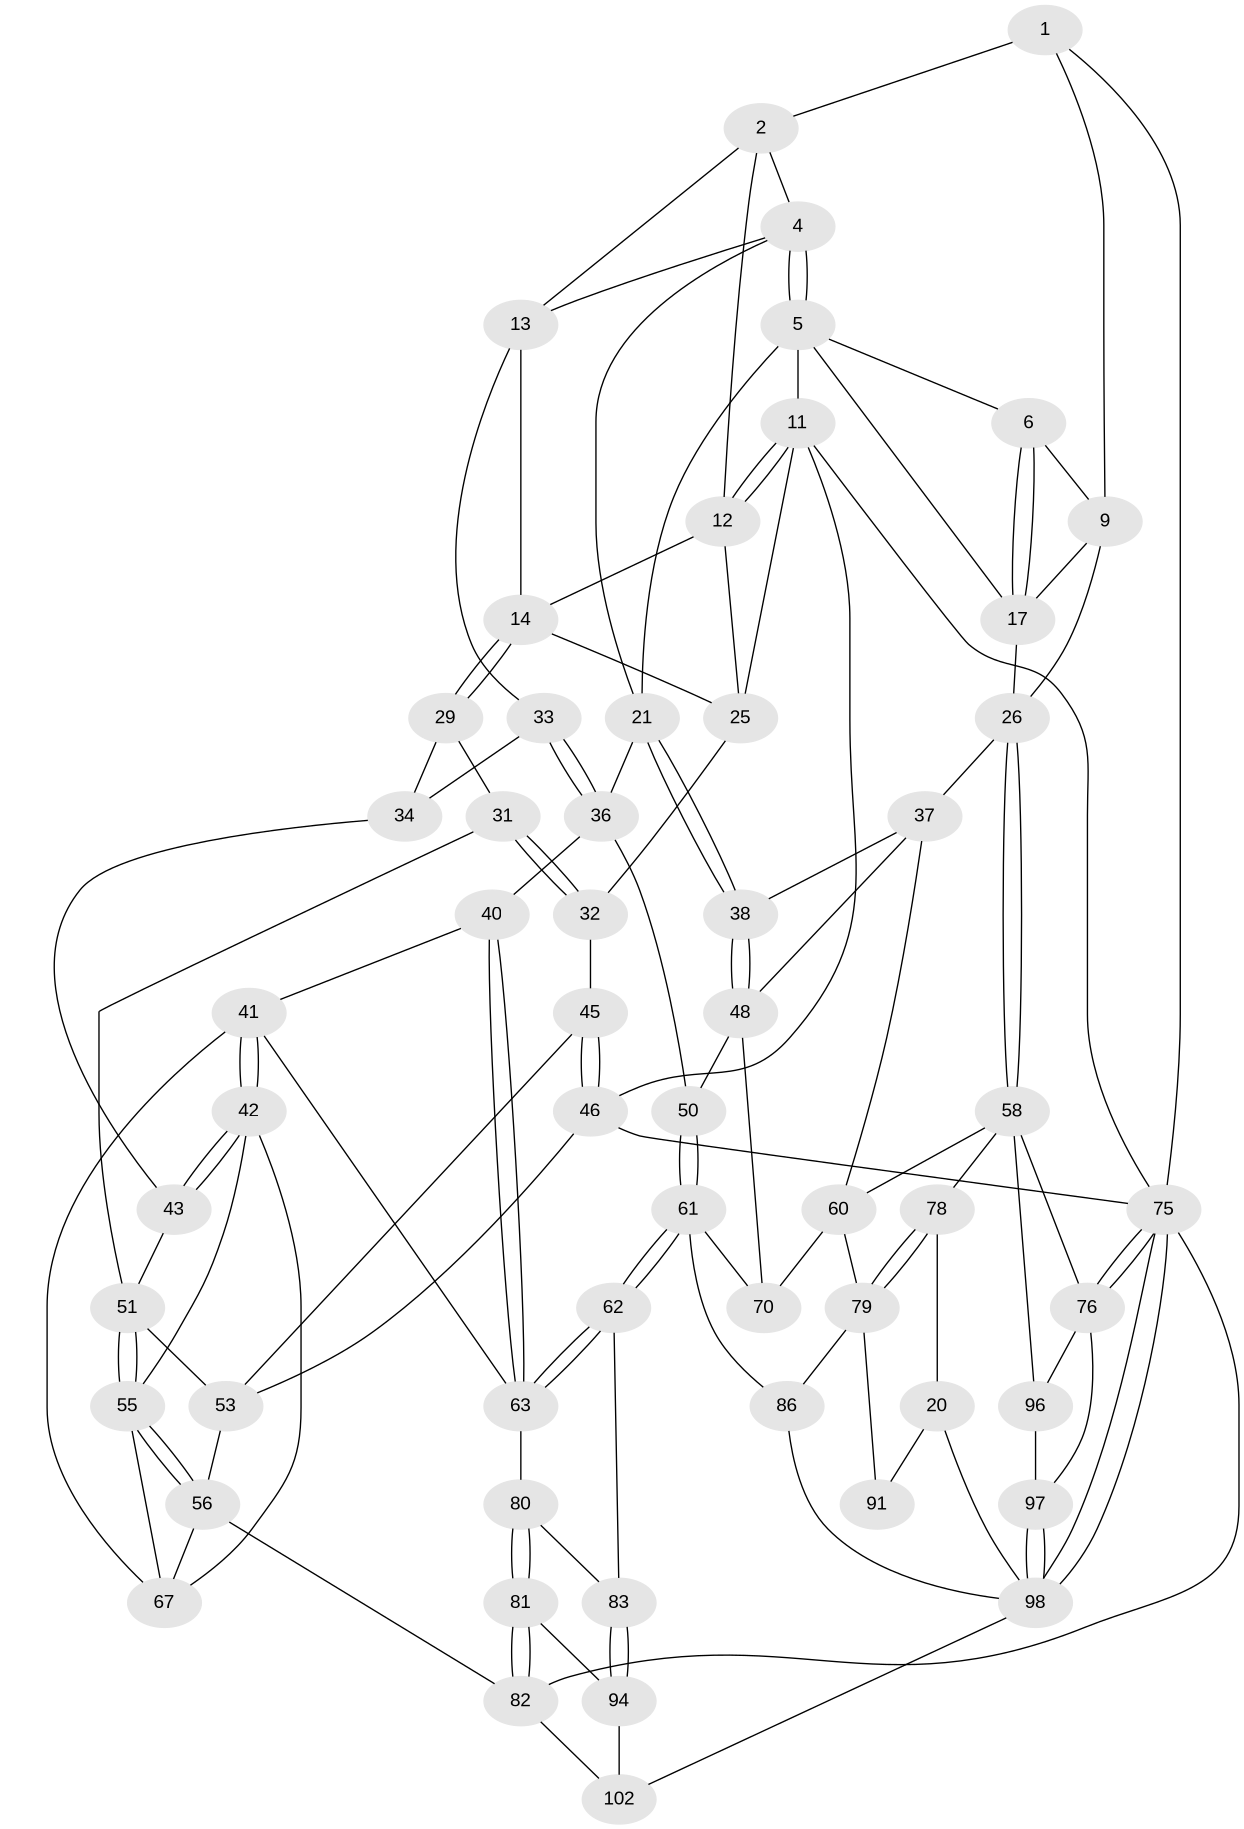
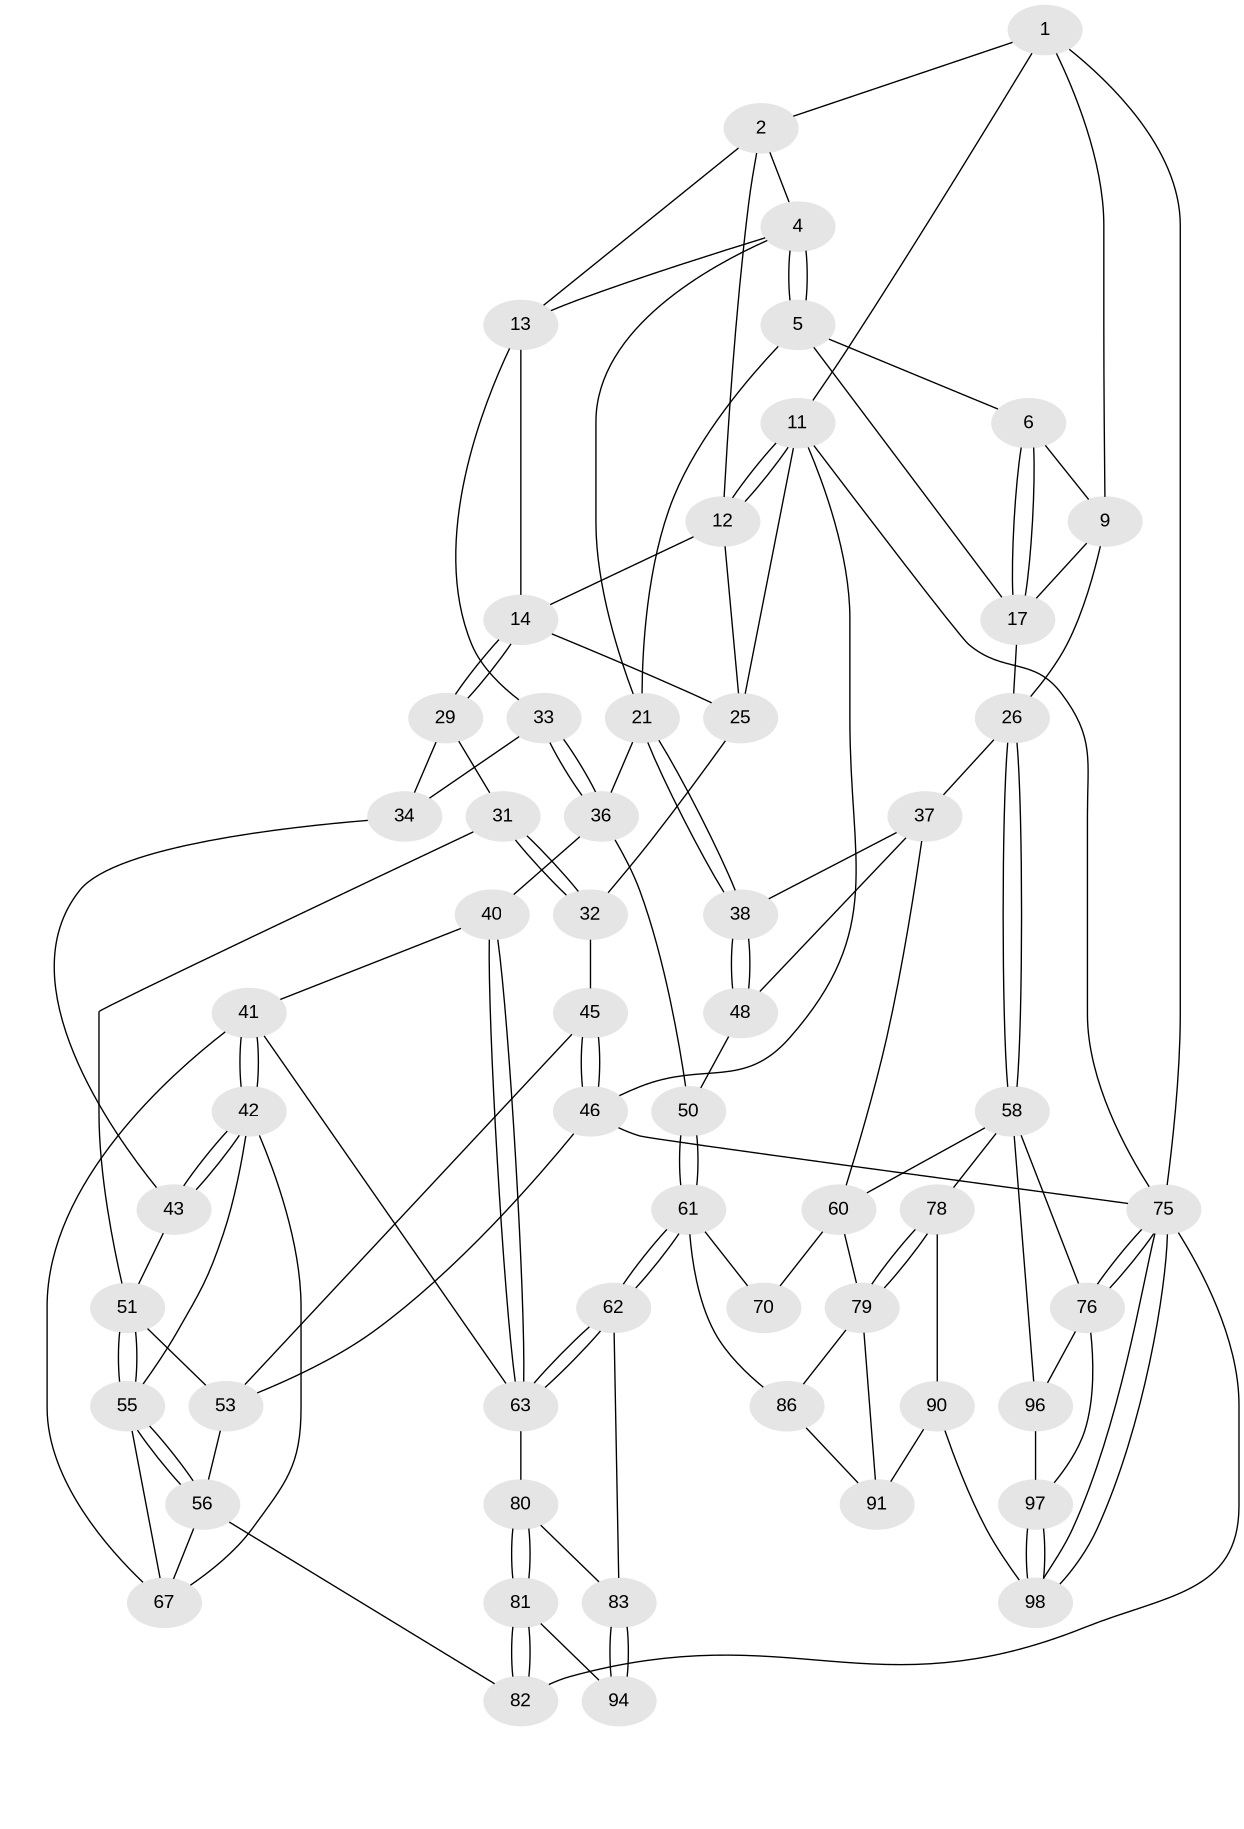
  graph {
    fontname="Liberation Sans"
    node [color=gray90 fontname="Liberation Sans" style=filled]
    edge [fontname="Liberation Sans"]
    1 [super="+8"]
    2 [super="+3"]
    9 [super="+10"]
    11 [super="+24"]
    75 [super="+93"]
    4 [super="+18"]
    12 [super="+16"]
    13 [super="+19"]
    17 [super="+23"]
    26 [super="+27"]
    25 [super="+28"]
    46 [super="+71"]
    82 [super="+101"]
    76 [super="+77"]
    98 [super="+99"]
    5 [super="+20"]
    21 [super="+22"]
    14 [super="+15"]
    33
    6 [super="+7"]
    36 [super="+39"]
    38
    37 [super="+54"]
    58 [super="+59"]
    32 [super="+44"]
    53 [super="+57"]
    29 [super="+30"]
    34 [super="+35"]
    31 [super="+47"]
    40
    50
    48 [super="+49"]
    45
    60 [super="+69"]
    78 [super="+89"]
    96
    51 [super="+52"]
    43
    55 [super="+65"]
    41 [super="+66"]
    63 [super="+74"]
    61 [super="+72"]
    70
    79 [super="+85"]
    42 [super="+64"]
    67 [super="+68"]
    80
    56 [super="+73"]
    62 [super="+84"]
    86 [super="+87"]
-   102
    97
-   90 [super="+100" label=20]
+   90 [super="+100"]
    91 [super="+92"]
    83
    94 [super="+95"]
    81
    1 -- 2
    1 -- 9
-   5 -- 11
+   1 -- 11
    1 -- 75
    2 -- 4
    2 -- 12
    2 -- 13
    9 -- 17
    9 -- 26
    11 -- 75
    11 -- 12
    11 -- 12
    11 -- 25
    11 -- 46
    75 -- 82
    75 -- 76
    75 -- 76
    75 -- 98
    75 -- 98
    4 -- 13
    4 -- 5
    4 -- 5
    4 -- 21
    12 -- 25
    12 -- 14
    13 -- 14
    13 -- 33
    17 -- 26
    26 -- 37
    26 -- 58
    26 -- 58
    25 -- 32
    46 -- 75
    46 -- 53
-   82 -- 102
    76 -- 96
    76 -- 97
-   98 -- 102
    5 -- 17
    5 -- 21
    5 -- 6
    21 -- 36
    21 -- 38
    21 -- 38
    14 -- 25
    14 -- 29
    14 -- 29
    33 -- 36
    33 -- 36
    33 -- 34
    6 -- 9
    6 -- 17
    6 -- 17
    36 -- 40
    36 -- 50
    38 -- 48
    38 -- 48
    37 -- 38
    37 -- 48
    37 -- 60
    58 -- 76
    58 -- 60
    58 -- 78
    58 -- 96
    32 -- 45
    53 -- 56
    29 -- 34 [weight=2]
    29 -- 31
    34 -- 43
    31 -- 32 [weight=2]
    31 -- 32
    31 -- 51
    40 -- 41
    40 -- 63
    40 -- 63
    50 -- 61
    50 -- 61
    48 -- 50
-   48 -- 70
    45 -- 46
    45 -- 46
    45 -- 53
    60 -- 70
    60 -- 79
    78 -- 79
    78 -- 79
    78 -- 90
    96 -- 97
    51 -- 53
    51 -- 55
    51 -- 55
    43 -- 51
    55 -- 67
    55 -- 56
    55 -- 56
    41 -- 63
    41 -- 42
    41 -- 42
    41 -- 67
    63 -- 80
    61 -- 70
    61 -- 62
    61 -- 62
    61 -- 86
    79 -- 86
    79 -- 91
    42 -- 43
    42 -- 43
    42 -- 55
    42 -- 67
    80 -- 83
    80 -- 81
    80 -- 81
    56 -- 82
    56 -- 67
    62 -- 63
    62 -- 63
    62 -- 83
-   86 -- 98
+   86 -- 91
    97 -- 98
    97 -- 98
    90 -- 98
    90 -- 91 [weight=2]
    83 -- 94
    83 -- 94
-   94 -- 102
    81 -- 82
    81 -- 82
    81 -- 94
  }
